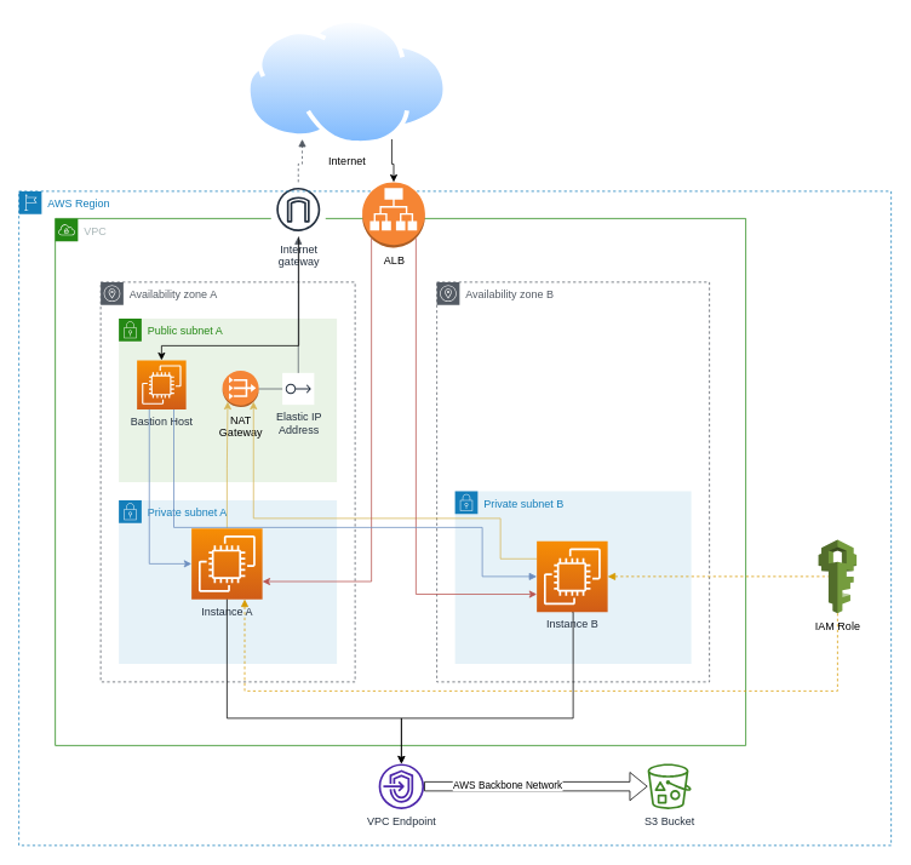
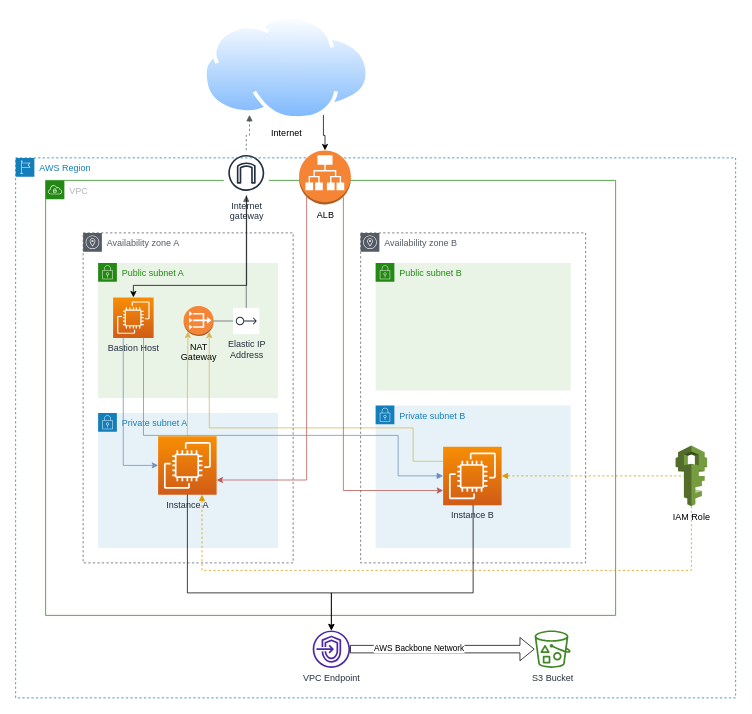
  <mxCell id="0" />
  <mxCell id="1" parent="0" />
  <mxCell id="2" value="VPC" style="points=[[0,0],[0.25,0],[0.5,0],[0.75,0],[1,0],[1,0.25],[1,0.5],[1,0.75],[1,1],[0.75,1],[0.5,1],[0.25,1],[0,1],[0,0.75],[0,0.5],[0,0.25]];outlineConnect=0;gradientColor=none;html=1;whiteSpace=wrap;fontSize=12;fontStyle=0;container=1;pointerEvents=0;collapsible=0;recursiveResize=0;shape=mxgraph.aws4.group;grIcon=mxgraph.aws4.group_vpc;strokeColor=#248814;fillColor=none;verticalAlign=top;align=left;spacingLeft=30;fontColor=#AAB7B8;dashed=0;" vertex="1" parent="1"><mxGeometry x="60" y="240" width="760" height="580" as="geometry" /></mxCell>
  <mxCell id="3" value="Internet&#10;gateway" style="sketch=0;outlineConnect=0;fontColor=#232F3E;gradientColor=none;strokeColor=#232F3E;fillColor=#ffffff;dashed=0;verticalLabelPosition=bottom;verticalAlign=top;align=center;html=1;fontSize=12;fontStyle=0;aspect=fixed;shape=mxgraph.aws4.resourceIcon;resIcon=mxgraph.aws4.internet_gateway;" vertex="1" parent="2"><mxGeometry x="237.5" y="-40" width="60" height="60" as="geometry" /></mxCell>
  <mxCell id="4" value="AWS Region" style="points=[[0,0],[0.25,0],[0.5,0],[0.75,0],[1,0],[1,0.25],[1,0.5],[1,0.75],[1,1],[0.75,1],[0.5,1],[0.25,1],[0,1],[0,0.75],[0,0.5],[0,0.25]];outlineConnect=0;gradientColor=none;html=1;whiteSpace=wrap;fontSize=12;fontStyle=0;container=1;pointerEvents=0;collapsible=0;recursiveResize=0;shape=mxgraph.aws4.group;grIcon=mxgraph.aws4.group_region;strokeColor=#147EBA;fillColor=none;verticalAlign=top;align=left;spacingLeft=30;fontColor=#147EBA;dashed=1;" vertex="1" parent="1"><mxGeometry y="210" width="960" height="720" as="geometry" x="20" /></mxCell>
  <mxCell id="5" value="Availability zone B" style="sketch=0;outlineConnect=0;gradientColor=none;html=1;whiteSpace=wrap;fontSize=12;fontStyle=0;shape=mxgraph.aws4.group;grIcon=mxgraph.aws4.group_availability_zone;strokeColor=#545B64;fillColor=none;verticalAlign=top;align=left;spacingLeft=30;fontColor=#545B64;dashed=1;" vertex="1" parent="4"><mxGeometry x="460" y="100" width="300" height="440" as="geometry" /></mxCell>
  <mxCell id="6" value="Availability zone A" style="sketch=0;outlineConnect=0;gradientColor=none;html=1;whiteSpace=wrap;fontSize=12;fontStyle=0;shape=mxgraph.aws4.group;grIcon=mxgraph.aws4.group_availability_zone;strokeColor=#545B64;fillColor=none;verticalAlign=top;align=left;spacingLeft=30;fontColor=#545B64;dashed=1;" vertex="1" parent="4"><mxGeometry x="90" y="100" width="280" height="440" as="geometry" /></mxCell>
  <mxCell id="7" value="Public subnet A" style="points=[[0,0],[0.25,0],[0.5,0],[0.75,0],[1,0],[1,0.25],[1,0.5],[1,0.75],[1,1],[0.75,1],[0.5,1],[0.25,1],[0,1],[0,0.75],[0,0.5],[0,0.25]];outlineConnect=0;gradientColor=none;html=1;whiteSpace=wrap;fontSize=12;fontStyle=0;container=1;pointerEvents=0;collapsible=0;recursiveResize=0;shape=mxgraph.aws4.group;grIcon=mxgraph.aws4.group_security_group;grStroke=0;strokeColor=#248814;fillColor=#E9F3E6;verticalAlign=top;align=left;spacingLeft=30;fontColor=#248814;dashed=0;" vertex="1" parent="4"><mxGeometry x="110" y="140" width="240" height="180" as="geometry" /></mxCell>
  <mxCell id="8" value="Bastion Host" style="sketch=0;points=[[0,0,0],[0.25,0,0],[0.5,0,0],[0.75,0,0],[1,0,0],[0,1,0],[0.25,1,0],[0.5,1,0],[0.75,1,0],[1,1,0],[0,0.25,0],[0,0.5,0],[0,0.75,0],[1,0.25,0],[1,0.5,0],[1,0.75,0]];outlineConnect=0;fontColor=#232F3E;gradientColor=#F78E04;gradientDirection=north;fillColor=#D05C17;strokeColor=#ffffff;dashed=0;verticalLabelPosition=bottom;verticalAlign=top;align=center;html=1;fontSize=12;fontStyle=0;aspect=fixed;shape=mxgraph.aws4.resourceIcon;resIcon=mxgraph.aws4.ec2;" vertex="1" parent="7"><mxGeometry x="20" y="46" width="54" height="54" as="geometry" /></mxCell>
  <mxCell id="9" value="NAT&lt;br&gt;Gateway" style="outlineConnect=0;dashed=0;verticalLabelPosition=bottom;verticalAlign=top;align=center;html=1;shape=mxgraph.aws3.vpc_nat_gateway;fillColor=#F58536;gradientColor=none;" vertex="1" parent="7"><mxGeometry x="114" y="57.5" width="40" height="40" as="geometry" /></mxCell>
+ <mxCell id="10" value="Public subnet B" style="points=[[0,0],[0.25,0],[0.5,0],[0.75,0],[1,0],[1,0.25],[1,0.5],[1,0.75],[1,1],[0.75,1],[0.5,1],[0.25,1],[0,1],[0,0.75],[0,0.5],[0,0.25]];outlineConnect=0;gradientColor=none;html=1;whiteSpace=wrap;fontSize=12;fontStyle=0;container=1;pointerEvents=0;collapsible=0;recursiveResize=0;shape=mxgraph.aws4.group;grIcon=mxgraph.aws4.group_security_group;grStroke=0;strokeColor=#248814;fillColor=#E9F3E6;verticalAlign=top;align=left;spacingLeft=30;fontColor=#248814;dashed=0;" vertex="1" parent="4"><mxGeometry x="480" y="140" width="260" height="170" as="geometry" /></mxCell>
  <mxCell id="11" value="Private subnet A" style="points=[[0,0],[0.25,0],[0.5,0],[0.75,0],[1,0],[1,0.25],[1,0.5],[1,0.75],[1,1],[0.75,1],[0.5,1],[0.25,1],[0,1],[0,0.75],[0,0.5],[0,0.25]];outlineConnect=0;gradientColor=none;html=1;whiteSpace=wrap;fontSize=12;fontStyle=0;container=1;pointerEvents=0;collapsible=0;recursiveResize=0;shape=mxgraph.aws4.group;grIcon=mxgraph.aws4.group_security_group;grStroke=0;strokeColor=#147EBA;fillColor=#E6F2F8;verticalAlign=top;align=left;spacingLeft=30;fontColor=#147EBA;dashed=0;" vertex="1" parent="4"><mxGeometry x="110" y="340" width="240" height="180" as="geometry" /></mxCell>
  <mxCell id="12" value="Private subnet B" style="points=[[0,0],[0.25,0],[0.5,0],[0.75,0],[1,0],[1,0.25],[1,0.5],[1,0.75],[1,1],[0.75,1],[0.5,1],[0.25,1],[0,1],[0,0.75],[0,0.5],[0,0.25]];outlineConnect=0;gradientColor=none;html=1;whiteSpace=wrap;fontSize=12;fontStyle=0;container=1;pointerEvents=0;collapsible=0;recursiveResize=0;shape=mxgraph.aws4.group;grIcon=mxgraph.aws4.group_security_group;grStroke=0;strokeColor=#147EBA;fillColor=#E6F2F8;verticalAlign=top;align=left;spacingLeft=30;fontColor=#147EBA;dashed=0;" vertex="1" parent="4"><mxGeometry x="480" y="330" width="260" height="190" as="geometry" /></mxCell>
  <mxCell id="13" value="S3 Bucket" style="sketch=0;outlineConnect=0;fontColor=#232F3E;gradientColor=none;fillColor=#3F8624;strokeColor=none;dashed=0;verticalLabelPosition=bottom;verticalAlign=top;align=center;html=1;fontSize=12;fontStyle=0;aspect=fixed;pointerEvents=1;shape=mxgraph.aws4.bucket_with_objects;" vertex="1" parent="4"><mxGeometry x="691.92" y="630" width="48.08" height="50" as="geometry" /></mxCell>
  <mxCell id="14" style="edgeStyle=orthogonalEdgeStyle;rounded=0;orthogonalLoop=1;jettySize=auto;html=1;shape=flexArrow;" edge="1" parent="4" source="16" target="13"><mxGeometry relative="1" as="geometry" /></mxCell>
  <mxCell id="15" value="AWS Backbone Network" style="edgeLabel;html=1;align=center;verticalAlign=middle;resizable=0;points=[];" vertex="1" connectable="0" parent="14"><mxGeometry x="-0.26" y="2" relative="1" as="geometry"><mxPoint as="offset" /></mxGeometry></mxCell>
  <mxCell id="16" value="VPC Endpoint" style="sketch=0;outlineConnect=0;fontColor=#232F3E;gradientColor=none;fillColor=#4D27AA;strokeColor=none;dashed=0;verticalLabelPosition=bottom;verticalAlign=top;align=center;html=1;fontSize=12;fontStyle=0;aspect=fixed;pointerEvents=1;shape=mxgraph.aws4.endpoints;" vertex="1" parent="4"><mxGeometry x="396" y="630" width="50" height="50" as="geometry" /></mxCell>
  <mxCell id="17" style="edgeStyle=orthogonalEdgeStyle;rounded=0;orthogonalLoop=1;jettySize=auto;html=1;exitX=0.5;exitY=0;exitDx=0;exitDy=0;exitPerimeter=0;entryX=0.145;entryY=0.855;entryDx=0;entryDy=0;entryPerimeter=0;fillColor=#fff2cc;strokeColor=#d6b656;" edge="1" parent="4" source="18" target="9"><mxGeometry relative="1" as="geometry" /></mxCell>
  <mxCell id="18" value="Instance A" style="sketch=0;points=[[0,0,0],[0.25,0,0],[0.5,0,0],[0.75,0,0],[1,0,0],[0,1,0],[0.25,1,0],[0.5,1,0],[0.75,1,0],[1,1,0],[0,0.25,0],[0,0.5,0],[0,0.75,0],[1,0.25,0],[1,0.5,0],[1,0.75,0]];outlineConnect=0;fontColor=#232F3E;gradientColor=#F78E04;gradientDirection=north;fillColor=#D05C17;strokeColor=#ffffff;dashed=0;verticalLabelPosition=bottom;verticalAlign=top;align=center;html=1;fontSize=12;fontStyle=0;aspect=fixed;shape=mxgraph.aws4.resourceIcon;resIcon=mxgraph.aws4.ec2;" vertex="1" parent="4"><mxGeometry x="190" y="371" width="78" height="78" as="geometry" /></mxCell>
  <mxCell id="19" style="edgeStyle=orthogonalEdgeStyle;rounded=0;orthogonalLoop=1;jettySize=auto;html=1;exitX=0.5;exitY=1;exitDx=0;exitDy=0;exitPerimeter=0;" edge="1" parent="4" source="21" target="16"><mxGeometry relative="1" as="geometry"><Array as="points"><mxPoint x="610" y="580" /><mxPoint x="421" y="580" /></Array></mxGeometry></mxCell>
  <mxCell id="20" style="edgeStyle=orthogonalEdgeStyle;rounded=0;orthogonalLoop=1;jettySize=auto;html=1;exitX=0;exitY=0.25;exitDx=0;exitDy=0;exitPerimeter=0;entryX=0.855;entryY=0.855;entryDx=0;entryDy=0;entryPerimeter=0;fillColor=#fff2cc;strokeColor=#d6b656;" edge="1" parent="4" source="21" target="9"><mxGeometry relative="1" as="geometry"><Array as="points"><mxPoint x="530" y="405" /><mxPoint x="530" y="360" /><mxPoint x="258" y="360" /></Array></mxGeometry></mxCell>
  <mxCell id="21" value="Instance B" style="sketch=0;points=[[0,0,0],[0.25,0,0],[0.5,0,0],[0.75,0,0],[1,0,0],[0,1,0],[0.25,1,0],[0.5,1,0],[0.75,1,0],[1,1,0],[0,0.25,0],[0,0.5,0],[0,0.75,0],[1,0.25,0],[1,0.5,0],[1,0.75,0]];outlineConnect=0;fontColor=#232F3E;gradientColor=#F78E04;gradientDirection=north;fillColor=#D05C17;strokeColor=#ffffff;dashed=0;verticalLabelPosition=bottom;verticalAlign=top;align=center;html=1;fontSize=12;fontStyle=0;aspect=fixed;shape=mxgraph.aws4.resourceIcon;resIcon=mxgraph.aws4.ec2;" vertex="1" parent="4"><mxGeometry x="570" y="385" width="78" height="78" as="geometry" /></mxCell>
  <mxCell id="22" style="edgeStyle=orthogonalEdgeStyle;rounded=0;orthogonalLoop=1;jettySize=auto;html=1;exitX=0.5;exitY=1;exitDx=0;exitDy=0;exitPerimeter=0;" edge="1" parent="4" source="18" target="16"><mxGeometry relative="1" as="geometry"><Array as="points"><mxPoint x="229" y="580" /><mxPoint x="421" y="580" /></Array></mxGeometry></mxCell>
  <mxCell id="23" value="ALB" style="outlineConnect=0;dashed=0;verticalLabelPosition=bottom;verticalAlign=top;align=center;html=1;shape=mxgraph.aws3.application_load_balancer;fillColor=#F58534;gradientColor=none;" vertex="1" parent="4"><mxGeometry x="378" y="-10" width="69" height="72" as="geometry" /></mxCell>
  <mxCell id="24" value="IAM Role" style="outlineConnect=0;dashed=0;verticalLabelPosition=bottom;verticalAlign=top;align=center;html=1;shape=mxgraph.aws3.iam;fillColor=#759C3E;gradientColor=none;" vertex="1" parent="4"><mxGeometry x="880" y="383.5" width="42" height="81" as="geometry" /></mxCell>
  <mxCell id="25" value="" style="edgeStyle=orthogonalEdgeStyle;html=1;endArrow=none;elbow=vertical;startArrow=classic;endFill=0;strokeColor=#b85450;rounded=0;entryX=0.855;entryY=0.855;entryDx=0;entryDy=0;entryPerimeter=0;exitX=0;exitY=0.75;exitDx=0;exitDy=0;exitPerimeter=0;startFill=1;fillColor=#f8cecc;" edge="1" parent="4" source="21" target="23"><mxGeometry width="100" relative="1" as="geometry"><mxPoint x="400" y="370" as="sourcePoint" /><mxPoint x="500" y="370" as="targetPoint" /></mxGeometry></mxCell>
  <mxCell id="26" value="" style="edgeStyle=orthogonalEdgeStyle;html=1;endArrow=none;elbow=vertical;startArrow=classic;endFill=0;strokeColor=#b85450;rounded=0;entryX=0.145;entryY=0.855;entryDx=0;entryDy=0;entryPerimeter=0;exitX=1;exitY=0.75;exitDx=0;exitDy=0;exitPerimeter=0;startFill=1;fillColor=#f8cecc;" edge="1" parent="4" source="18" target="23"><mxGeometry width="100" relative="1" as="geometry"><mxPoint x="400" y="370" as="sourcePoint" /><mxPoint x="500" y="370" as="targetPoint" /></mxGeometry></mxCell>
  <mxCell id="27" value="Elastic IP&#10;Address" style="sketch=0;outlineConnect=0;fontColor=#232F3E;gradientColor=none;strokeColor=#232F3E;fillColor=#ffffff;dashed=0;verticalLabelPosition=bottom;verticalAlign=top;align=center;html=1;fontSize=12;fontStyle=0;aspect=fixed;shape=mxgraph.aws4.resourceIcon;resIcon=mxgraph.aws4.elastic_ip_address;" vertex="1" parent="4"><mxGeometry x="290" y="200" width="35" height="35" as="geometry" /></mxCell>
  <mxCell id="28" value="" style="edgeStyle=orthogonalEdgeStyle;html=1;endArrow=none;elbow=vertical;startArrow=none;endFill=1;strokeColor=#545B64;rounded=0;exitX=1;exitY=0.5;exitDx=0;exitDy=0;exitPerimeter=0;" edge="1" parent="4" source="9" target="27"><mxGeometry width="100" relative="1" as="geometry"><mxPoint x="250" y="220" as="sourcePoint" /><mxPoint x="280" y="50" as="targetPoint" /></mxGeometry></mxCell>
  <mxCell id="29" style="edgeStyle=orthogonalEdgeStyle;rounded=0;orthogonalLoop=1;jettySize=auto;html=1;exitX=0.25;exitY=1;exitDx=0;exitDy=0;exitPerimeter=0;entryX=0;entryY=0.5;entryDx=0;entryDy=0;entryPerimeter=0;startArrow=none;startFill=0;endArrow=classic;endFill=1;fillColor=#dae8fc;strokeColor=#6c8ebf;" edge="1" parent="4" source="8" target="18"><mxGeometry relative="1" as="geometry" /></mxCell>
  <mxCell id="30" value="" style="edgeStyle=orthogonalEdgeStyle;html=1;endArrow=block;elbow=vertical;startArrow=none;endFill=1;strokeColor=#6c8ebf;rounded=0;exitX=0.75;exitY=1;exitDx=0;exitDy=0;exitPerimeter=0;entryX=0;entryY=0.5;entryDx=0;entryDy=0;entryPerimeter=0;fillColor=#dae8fc;" edge="1" parent="4" source="8" target="21"><mxGeometry width="100" relative="1" as="geometry"><mxPoint x="280" y="240" as="sourcePoint" /><mxPoint x="380" y="240" as="targetPoint" /><Array as="points"><mxPoint x="171" y="370" /><mxPoint x="510" y="370" /><mxPoint x="510" y="424" /></Array></mxGeometry></mxCell>
  <mxCell id="31" value="" style="edgeStyle=orthogonalEdgeStyle;html=1;endArrow=none;elbow=vertical;startArrow=block;startFill=1;strokeColor=#d79b00;rounded=0;exitX=1;exitY=0.5;exitDx=0;exitDy=0;exitPerimeter=0;entryX=0.26;entryY=0.5;entryDx=0;entryDy=0;entryPerimeter=0;fillColor=#ffe6cc;dashed=1;" edge="1" parent="4" source="21" target="24"><mxGeometry width="100" relative="1" as="geometry"><mxPoint x="900" y="380" as="sourcePoint" /><mxPoint x="1000" y="380" as="targetPoint" /></mxGeometry></mxCell>
  <mxCell id="32" value="" style="edgeStyle=orthogonalEdgeStyle;html=1;endArrow=none;elbow=vertical;startArrow=block;startFill=1;strokeColor=#d79b00;rounded=0;dashed=1;entryX=0.5;entryY=1;entryDx=0;entryDy=0;entryPerimeter=0;exitX=0.75;exitY=1;exitDx=0;exitDy=0;exitPerimeter=0;fillColor=#ffe6cc;" edge="1" parent="4" source="18" target="24"><mxGeometry width="100" relative="1" as="geometry"><mxPoint x="760" y="380" as="sourcePoint" /><mxPoint x="860" y="380" as="targetPoint" /><Array as="points"><mxPoint x="248" y="550" /><mxPoint x="901" y="550" /></Array></mxGeometry></mxCell>
  <mxCell id="33" value="Internet" style="aspect=fixed;perimeter=ellipsePerimeter;html=1;align=center;shadow=0;dashed=0;spacingTop=3;image;image=img/lib/active_directory/internet_cloud.svg;" vertex="1" parent="1"><mxGeometry x="270" y="20" width="222.22" height="140" as="geometry" /></mxCell>
  <mxCell id="34" style="edgeStyle=orthogonalEdgeStyle;rounded=0;orthogonalLoop=1;jettySize=auto;html=1;exitX=0.5;exitY=0;exitDx=0;exitDy=0;exitPerimeter=0;startArrow=classic;startFill=1;endArrow=none;endFill=0;entryX=0.75;entryY=1;entryDx=0;entryDy=0;" edge="1" parent="1" source="23" target="33"><mxGeometry relative="1" as="geometry" /></mxCell>
  <mxCell id="35" value="" style="edgeStyle=orthogonalEdgeStyle;html=1;endArrow=block;elbow=vertical;startArrow=none;endFill=1;strokeColor=#545B64;rounded=0;" edge="1" parent="1" source="27" target="3"><mxGeometry width="100" relative="1" as="geometry"><mxPoint x="300" y="350" as="sourcePoint" /><mxPoint x="400" y="350" as="targetPoint" /></mxGeometry></mxCell>
  <mxCell id="36" value="" style="edgeStyle=orthogonalEdgeStyle;html=1;endArrow=block;elbow=vertical;startArrow=none;endFill=1;strokeColor=#545B64;rounded=0;entryX=0.25;entryY=1;entryDx=0;entryDy=0;dashed=1;" edge="1" parent="1" source="3" target="33"><mxGeometry width="100" relative="1" as="geometry"><mxPoint x="300" y="350" as="sourcePoint" /><mxPoint x="400" y="350" as="targetPoint" /></mxGeometry></mxCell>
  <mxCell id="37" style="edgeStyle=orthogonalEdgeStyle;rounded=0;orthogonalLoop=1;jettySize=auto;html=1;exitX=0.5;exitY=0;exitDx=0;exitDy=0;exitPerimeter=0;startArrow=classic;startFill=1;endArrow=none;endFill=0;" edge="1" parent="1" source="8" target="3"><mxGeometry relative="1" as="geometry"><Array as="points"><mxPoint x="177" y="380" /><mxPoint x="328" y="380" /></Array></mxGeometry></mxCell>
  <mxCell id="38" style="edgeStyle=orthogonalEdgeStyle;rounded=0;orthogonalLoop=1;jettySize=auto;html=1;exitX=0.5;exitY=1;exitDx=0;exitDy=0;startArrow=none;startFill=0;endArrow=classic;endFill=1;" edge="1" parent="1" source="4" target="4"><mxGeometry relative="1" as="geometry" /></mxCell>
